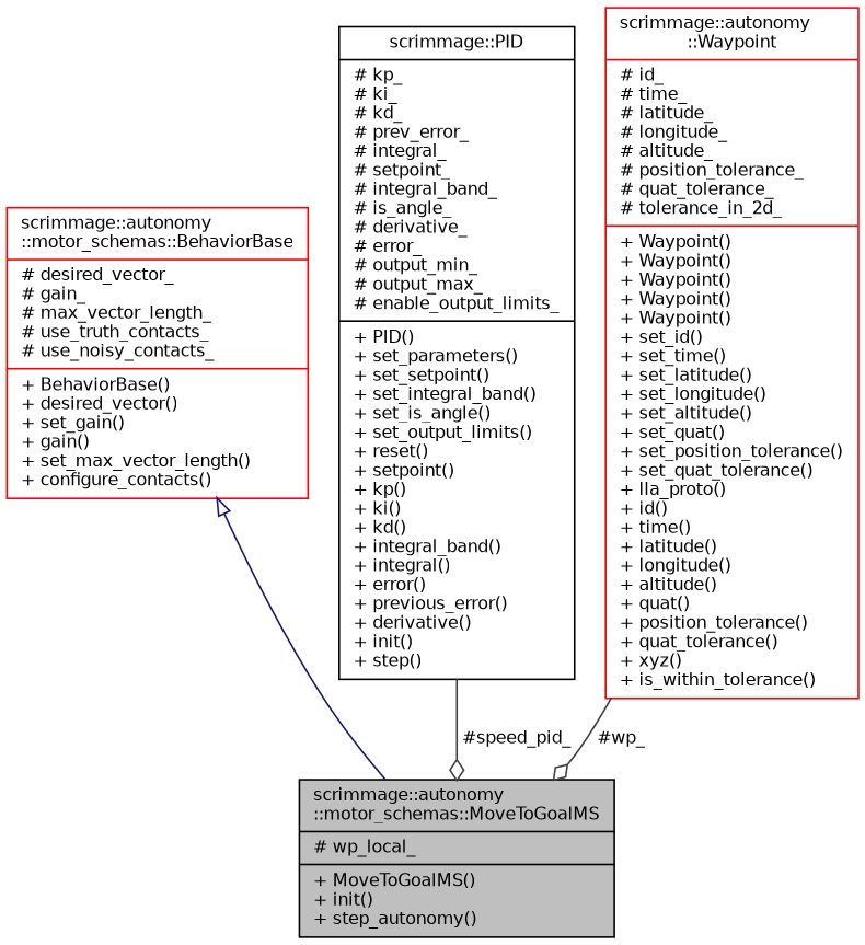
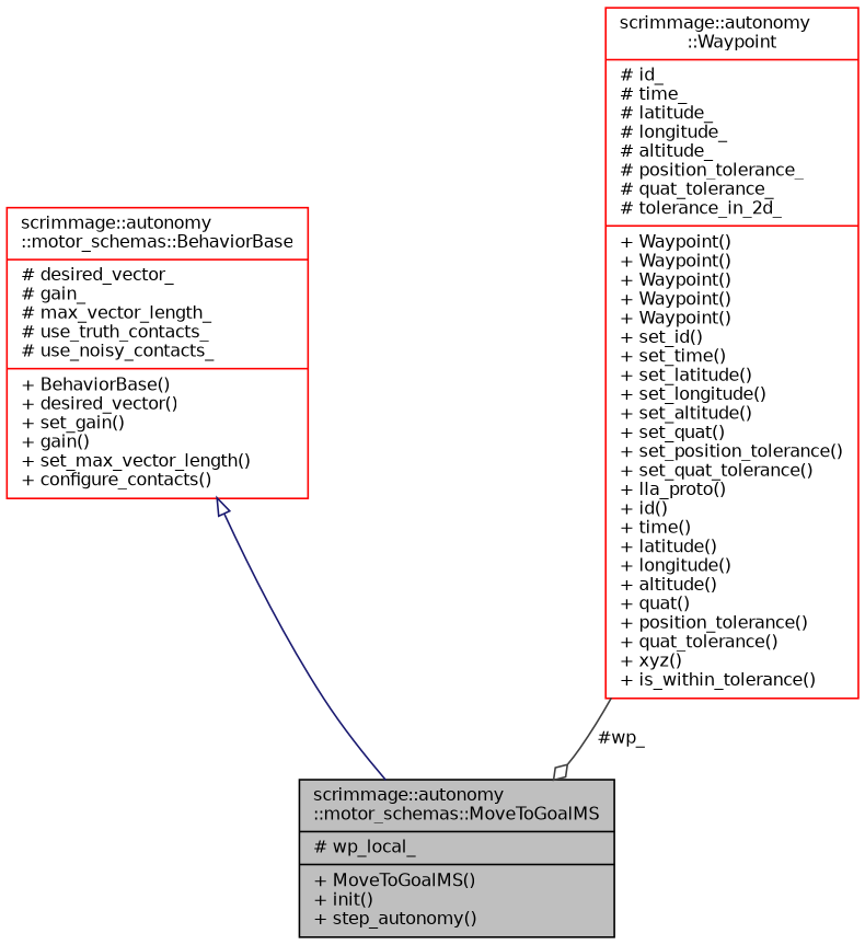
  digraph {
    node [color=black fillcolor=white fontname=Helvetica fontsize=10 shape=record style=filled]
    edge [color=grey25 fontname=Helvetica fontsize=10 labelfontname=Helvetica labelfontsize=10 style=solid arrowhead=odiamond]
    n1 [fillcolor=grey75 fontcolor=black height=0.2 label="{scrimmage::autonomy\l::motor_schemas::MoveToGoalMS\n|# wp_local_\l|+ MoveToGoalMS()\l+ init()\l+ step_autonomy()\l}" width=0.4]
    n2 [color=red height=0.2 label="{scrimmage::autonomy\l::motor_schemas::BehaviorBase\n|# desired_vector_\l# gain_\l# max_vector_length_\l# use_truth_contacts_\l# use_noisy_contacts_\l|+ BehaviorBase()\l+ desired_vector()\l+ set_gain()\l+ gain()\l+ set_max_vector_length()\l+ configure_contacts()\l}" width=0.4]
-   n3 [height=0.2 label="{scrimmage::PID\n|# kp_\l# ki_\l# kd_\l# prev_error_\l# integral_\l# setpoint_\l# integral_band_\l# is_angle_\l# derivative_\l# error_\l# output_min_\l# output_max_\l# enable_output_limits_\l|+ PID()\l+ set_parameters()\l+ set_setpoint()\l+ set_integral_band()\l+ set_is_angle()\l+ set_output_limits()\l+ reset()\l+ setpoint()\l+ kp()\l+ ki()\l+ kd()\l+ integral_band()\l+ integral()\l+ error()\l+ previous_error()\l+ derivative()\l+ init()\l+ step()\l}" width=0.4]
    n4 [color=red height=0.2 label="{scrimmage::autonomy\l::Waypoint\n|# id_\l# time_\l# latitude_\l# longitude_\l# altitude_\l# position_tolerance_\l# quat_tolerance_\l# tolerance_in_2d_\l|+ Waypoint()\l+ Waypoint()\l+ Waypoint()\l+ Waypoint()\l+ Waypoint()\l+ set_id()\l+ set_time()\l+ set_latitude()\l+ set_longitude()\l+ set_altitude()\l+ set_quat()\l+ set_position_tolerance()\l+ set_quat_tolerance()\l+ lla_proto()\l+ id()\l+ time()\l+ latitude()\l+ longitude()\l+ altitude()\l+ quat()\l+ position_tolerance()\l+ quat_tolerance()\l+ xyz()\l+ is_within_tolerance()\l}" width=0.4]
    n2 -> n1 [arrowtail=onormal color=midnightblue dir=back arrowhead=""]
-   n3 -> n1 [label=" #speed_pid_"]
    n4 -> n1 [label=" #wp_"]
  }
